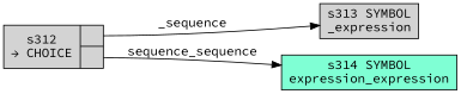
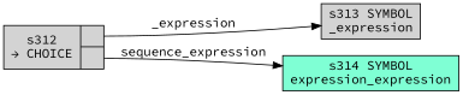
  digraph {
    fontname="Source Code Pro"
    rankdir=LR
    node [fillcolor=lightgrey fontname="Source Code Pro" shape=box style=filled]
    edge [fontname="Source Code Pro"]
    n1 [fixedsize=false label="{s312\n&rarr; CHOICE|{<p0>|<p1>}}" peripheries=1 shape=record]
    n2 [label="s313 SYMBOL\n_expression"]
    n3 [fillcolor=aquamarine label="s314 SYMBOL\nexpression_expression"]
-   n1 -> n2 [label=_sequence tailport=p0]
-   n1 -> n3 [label=sequence_sequence tailport=p1]
+   n1 -> n2 [label=_expression tailport=p0]
+   n1 -> n3 [label=sequence_expression tailport=p1]
  }
